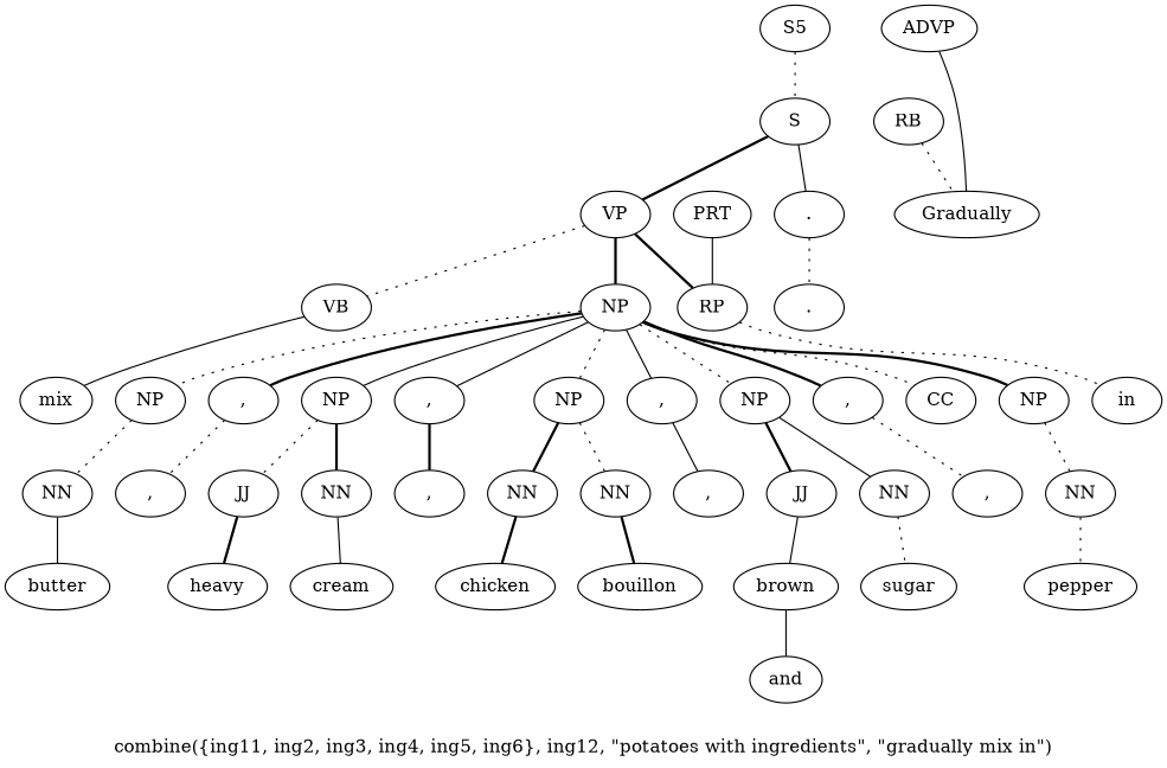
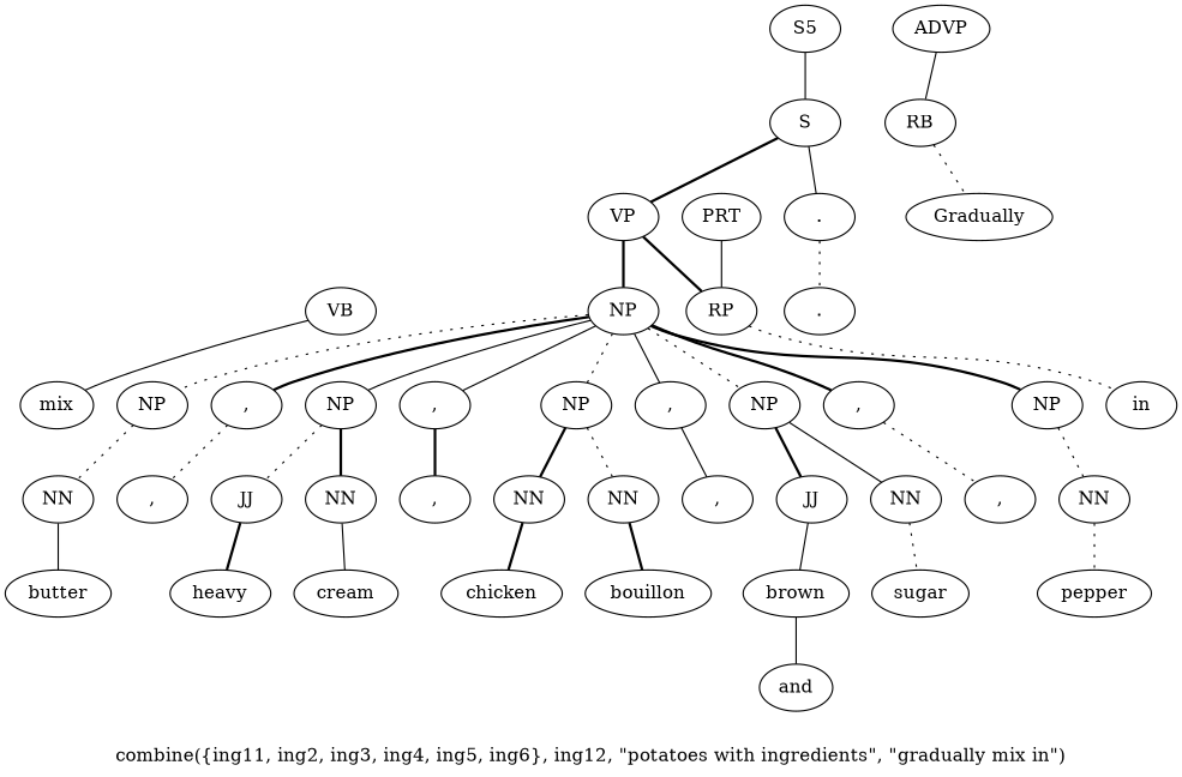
  graph {
    label="combine({ing11, ing2, ing3, ing4, ing5, ing6}, ing12, \"potatoes with ingredients\", \"gradually mix in\")"
    edge [style=dotted]
    n1 [label=S5]
    n2 [label=S]
    n3 [label=VP]
    n4 [label="."]
    n5 [label=ADVP]
    n6 [label=RB]
    n7 [label=VB]
    n8 [label=NP]
    n9 [label=RP]
    n10 [label="."]
    n11 [label=Gradually]
    n12 [label=mix]
    n13 [label=PRT]
    n14 [label=NP]
    n15 [label=","]
    n16 [label=NP]
    n17 [label=","]
    n18 [label=NP]
    n19 [label=","]
    n20 [label=NP]
    n21 [label=","]
-   n22 [label=CC]
    n23 [label=NP]
    n24 [label=in]
    n25 [label=NN]
    n26 [label=","]
    n27 [label=JJ]
    n28 [label=NN]
    n29 [label=","]
    n30 [label=NN]
    n31 [label=NN]
    n32 [label=","]
    n33 [label=JJ]
    n34 [label=NN]
    n35 [label=","]
    n36 [label=NN]
    n37 [label=butter]
    n38 [label=heavy]
    n39 [label=cream]
    n40 [label=chicken]
    n41 [label=bouillon]
    n42 [label=brown]
    n43 [label=sugar]
    n44 [label=and]
    n45 [label=pepper]
-   n1 -- n2
+   n1 -- n2 [style=solid]
    n2 -- n3 [style=bold]
    n2 -- n4 [style=solid]
-   n3 -- n7
    n3 -- n8 [style=bold]
    n3 -- n9 [style=bold]
    n4 -- n10
-   n5 -- n11 [style=solid]
+   n5 -- n6 [style=solid]
    n6 -- n11
    n7 -- n12 [style=solid]
    n8 -- n14
    n8 -- n15 [style=bold]
    n8 -- n16 [style=solid]
    n8 -- n17 [style=solid]
    n8 -- n18
    n8 -- n19 [style=solid]
    n8 -- n20
    n8 -- n21 [style=bold]
-   n8 -- n22
    n8 -- n23 [style=bold]
    n9 -- n24
    n13 -- n9 [style=solid]
    n14 -- n25
    n15 -- n26
    n16 -- n27
    n16 -- n28 [style=bold]
    n17 -- n29 [style=bold]
    n18 -- n30 [style=bold]
    n18 -- n31
    n19 -- n32 [style=solid]
    n20 -- n33 [style=bold]
    n20 -- n34 [style=solid]
    n21 -- n35
    n23 -- n36
    n25 -- n37 [style=solid]
    n27 -- n38 [style=bold]
    n28 -- n39 [style=solid]
    n30 -- n40 [style=bold]
    n31 -- n41 [style=bold]
    n33 -- n42 [style=solid]
    n34 -- n43
    n36 -- n45
    n42 -- n44 [style=solid]
  }
